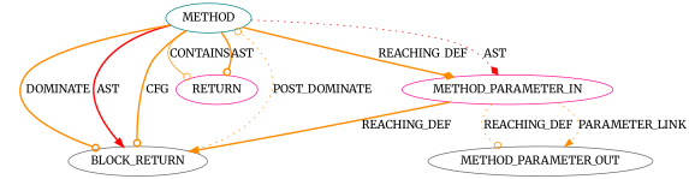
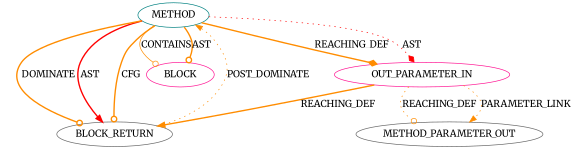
  digraph {
    fontname=Merriweather
    node [CODE="<empty>" ORDER=1 color=gray40 fontname=Merriweather EVALUATION_STRATEGY=BY_VALUE TYPE_FULL_NAME=ANY]
    edge [arrowhead=odot color=darkorange fontname=Merriweather style=bold]
    n1 [AST_PARENT_FULL_NAME="<global>" AST_PARENT_TYPE=NAMESPACE_BLOCK FILENAME="<empty>" FULL_NAME=dtls1_get_processed_record IS_EXTERNAL=true NAME=dtls1_get_processed_record ORDER=0 color=teal label=METHOD EVALUATION_STRATEGY="" TYPE_FULL_NAME=""]
    n2 [CODE=RET ORDER=2 label=BLOCK_RETURN]
-   n3 [ARGUMENT_INDEX=1 color=deeppink label=RETURN EVALUATION_STRATEGY=""]
-   n4 [CODE=p1 INDEX=1 IS_VARIADIC=false NAME=p1 color=deeppink label=METHOD_PARAMETER_IN]
+   n3 [ARGUMENT_INDEX=1 color=deeppink label=BLOCK EVALUATION_STRATEGY=""]
+   n4 [CODE=p1 INDEX=1 IS_VARIADIC=false NAME=p1 color=deeppink label=OUT_PARAMETER_IN]
    n5 [CODE=p1 INDEX=1 IS_VARIADIC=false NAME=p1 label=METHOD_PARAMETER_OUT]
    n1 -> n2 [arrowhead=normal color=red label=AST]
    n1 -> n2 [label=CFG]
    n1 -> n2 [label=DOMINATE]
    n1 -> n3 [label=CONTAINS style=solid]
    n1 -> n3 [label=AST]
    n1 -> n4 [arrowhead=diamond label=REACHING_DEF]
    n1 -> n4 [arrowhead=diamond color=red label=AST style=dotted]
-   n2 -> n1 [label=POST_DOMINATE style=dotted]
+   n2 -> n1 [arrowhead=normal label=POST_DOMINATE style=dotted]
    n4 -> n2 [VARIABLE=p1 arrowhead=normal label=REACHING_DEF]
    n4 -> n5 [arrowhead=normal label=PARAMETER_LINK style=dotted]
    n4 -> n5 [VARIABLE=p1 label=REACHING_DEF style=dotted]
  }
